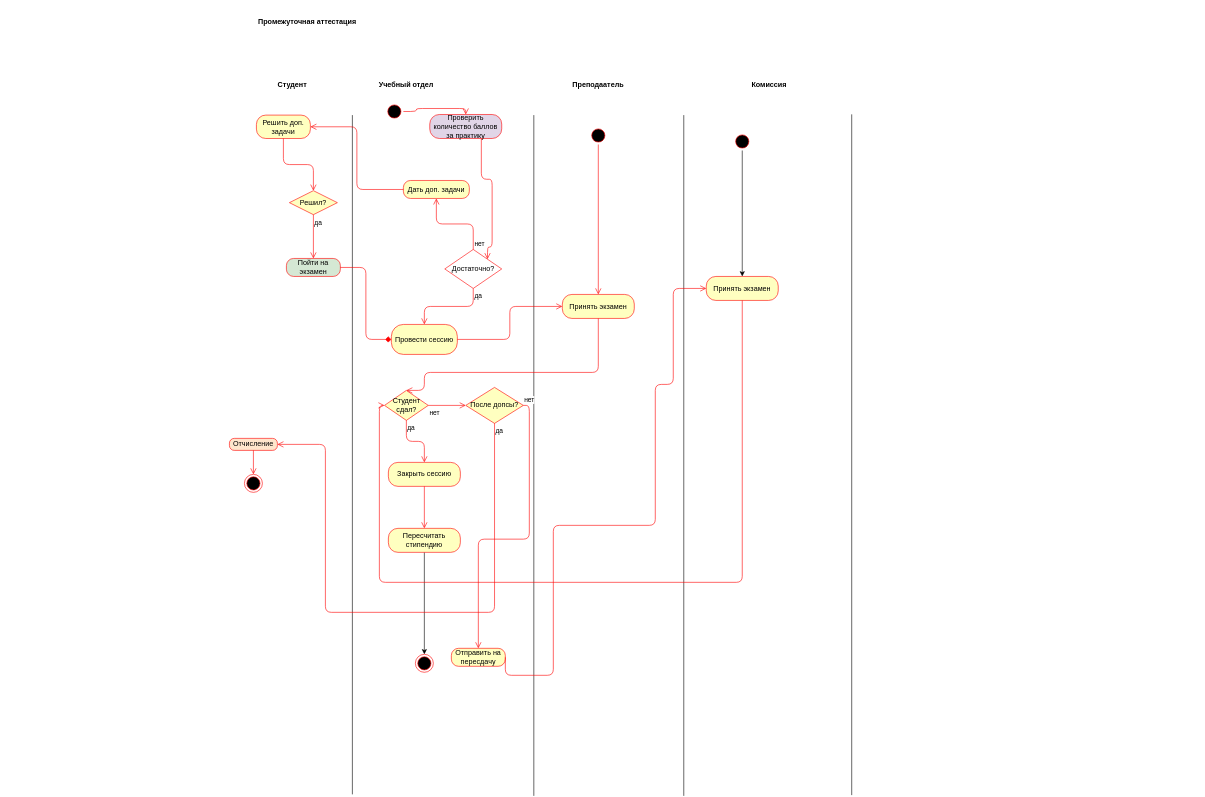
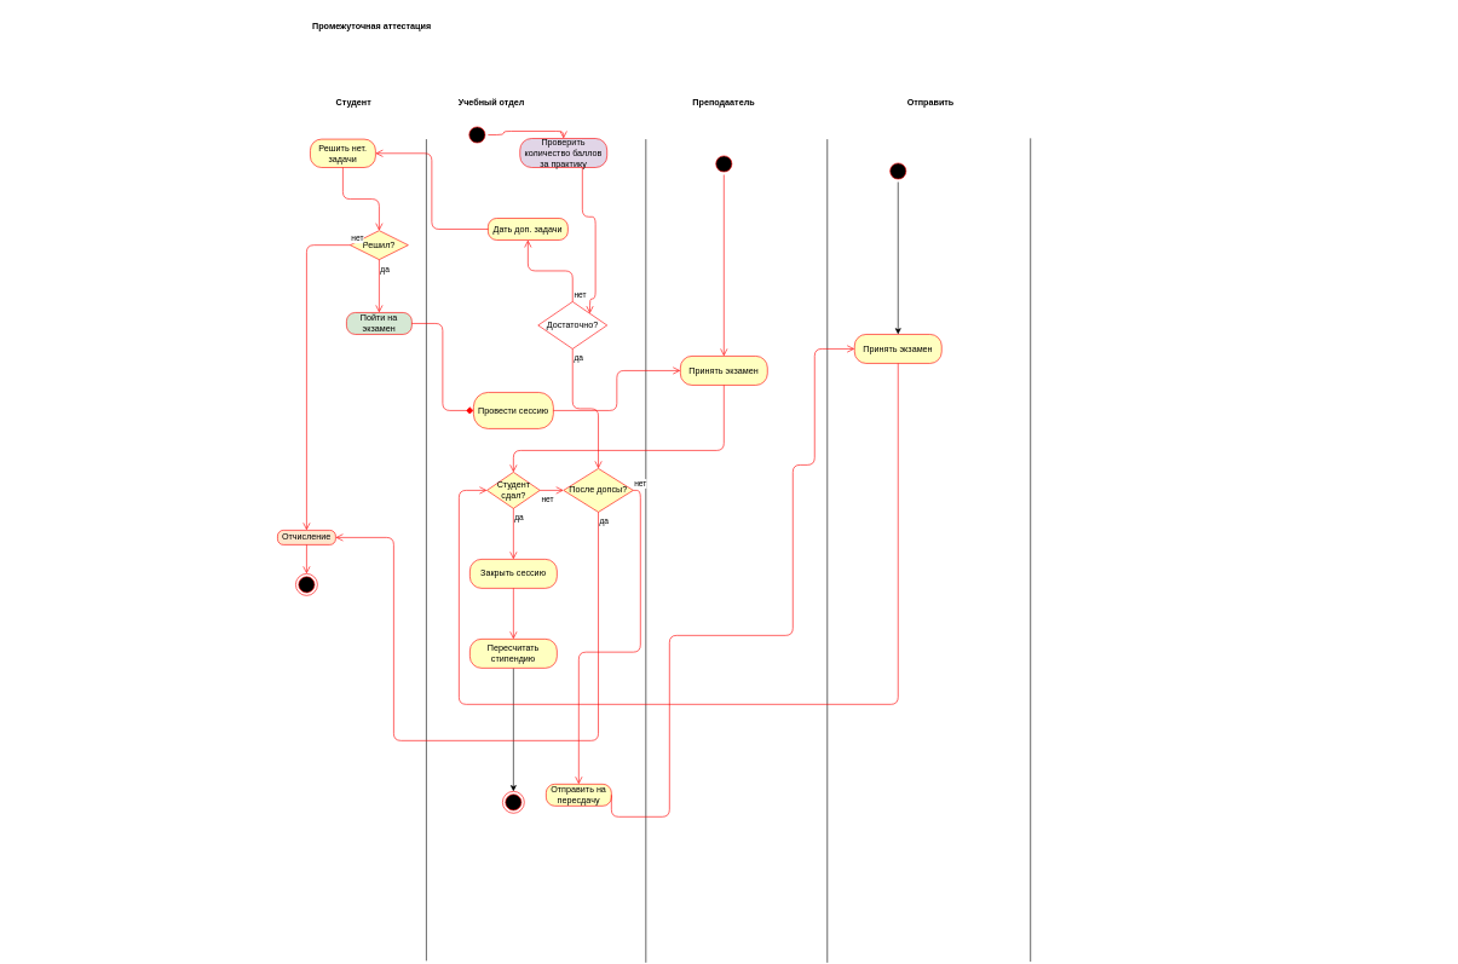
  <mxCell id="0" />
  <mxCell id="1" parent="0" />
  <mxCell id="2" value="" style="ellipse;html=1;shape=startState;fillColor=#000000;strokeColor=#ff0000;" vertex="1" parent="1"><mxGeometry x="642" y="170" width="30" height="30" as="geometry" /></mxCell>
  <mxCell id="3" value="" style="edgeStyle=orthogonalEdgeStyle;html=1;verticalAlign=bottom;endArrow=open;endSize=8;strokeColor=#ff0000;entryX=0.5;entryY=0;entryDx=0;entryDy=0;" edge="1" source="2" parent="1" target="9"><mxGeometry relative="1" as="geometry"><mxPoint x="677" y="240" as="targetPoint" /></mxGeometry></mxCell>
  <mxCell id="4" value="Промежуточная аттестация" style="text;align=center;fontStyle=1;verticalAlign=middle;spacingLeft=3;spacingRight=3;strokeColor=none;rotatable=0;points=[[0,0.5],[1,0.5]];portConstraint=eastwest;" vertex="1" parent="1"><mxGeometry x="427" y="20" width="170" height="30" as="geometry" /></mxCell>
  <mxCell id="5" value="Студент" style="text;align=center;fontStyle=1;verticalAlign=middle;spacingLeft=3;spacingRight=3;strokeColor=none;rotatable=0;points=[[0,0.5],[1,0.5]];portConstraint=eastwest;" vertex="1" parent="1"><mxGeometry x="447" y="124" width="80" height="30" as="geometry" /></mxCell>
  <mxCell id="6" value="Учебный отдел" style="text;align=center;fontStyle=1;verticalAlign=middle;spacingLeft=3;spacingRight=3;strokeColor=none;rotatable=0;points=[[0,0.5],[1,0.5]];portConstraint=eastwest;" vertex="1" parent="1"><mxGeometry x="617" y="124" width="120" height="30" as="geometry" /></mxCell>
  <mxCell id="7" value="" style="line;strokeWidth=1;fillColor=none;align=left;verticalAlign=middle;spacingTop=-1;spacingLeft=3;spacingRight=3;rotatable=0;labelPosition=right;points=[];portConstraint=eastwest;rotation=90;" vertex="1" parent="1"><mxGeometry x="20.75" y="753.25" width="1132.5" height="8" as="geometry" /></mxCell>
  <mxCell id="8" value="" style="line;strokeWidth=1;fillColor=none;align=left;verticalAlign=middle;spacingTop=-1;spacingLeft=3;spacingRight=3;rotatable=0;labelPosition=right;points=[];portConstraint=eastwest;rotation=90;" vertex="1" parent="1"><mxGeometry x="322" y="754.5" width="1135" height="8" as="geometry" /></mxCell>
  <mxCell id="9" value="Проверить количество баллов за практику" style="rounded=1;whiteSpace=wrap;html=1;arcSize=40;fontColor=#000000;fillColor=#e1d5e7;strokeColor=#ff0000;" vertex="1" parent="1"><mxGeometry x="716" y="190" width="120" height="40" as="geometry" /></mxCell>
  <mxCell id="10" value="" style="edgeStyle=orthogonalEdgeStyle;html=1;verticalAlign=bottom;endArrow=open;endSize=8;strokeColor=#ff0000;entryX=1;entryY=0;entryDx=0;entryDy=0;" edge="1" source="9" parent="1" target="11"><mxGeometry relative="1" as="geometry"><mxPoint x="677" y="334" as="targetPoint" /><Array as="points"><mxPoint x="802" y="298" /><mxPoint x="820" y="298" /><mxPoint x="820" y="411" /></Array></mxGeometry></mxCell>
  <mxCell id="11" value="Достаточно?" style="rhombus;whiteSpace=wrap;html=1;fillColor=#ffffff;strokeColor=#ff0000;" vertex="1" parent="1"><mxGeometry x="741" y="415" width="95" height="65" as="geometry" /></mxCell>
  <mxCell id="12" value="нет" style="edgeStyle=orthogonalEdgeStyle;html=1;align=left;verticalAlign=bottom;endArrow=open;endSize=8;strokeColor=#ff0000;" edge="1" source="11" parent="1" target="15"><mxGeometry x="-1" relative="1" as="geometry"><mxPoint x="472" y="340" as="targetPoint" /></mxGeometry></mxCell>
- <mxCell id="13" value="да" style="edgeStyle=orthogonalEdgeStyle;html=1;align=left;verticalAlign=top;endArrow=open;endSize=8;strokeColor=#ff0000;entryX=0.5;entryY=0;entryDx=0;entryDy=0;" edge="1" source="11" parent="1" target="27"><mxGeometry x="-1" relative="1" as="geometry"><mxPoint x="682" y="520" as="targetPoint" /></mxGeometry></mxCell>
+ <mxCell id="13" value="да" style="edgeStyle=orthogonalEdgeStyle;html=1;align=left;verticalAlign=top;endArrow=open;endSize=8;strokeColor=#ff0000;" edge="1" source="11" parent="1" target="49"><mxGeometry x="-1" relative="1" as="geometry"><mxPoint x="682" y="520" as="targetPoint" /></mxGeometry></mxCell>
  <mxCell id="14" value="Преподаатель" style="text;align=center;fontStyle=1;verticalAlign=middle;spacingLeft=3;spacingRight=3;strokeColor=none;rotatable=0;points=[[0,0.5],[1,0.5]];portConstraint=eastwest;" vertex="1" parent="1"><mxGeometry x="937" y="124" width="120" height="30" as="geometry" /></mxCell>
  <mxCell id="15" value="Дать доп. задачи" style="rounded=1;whiteSpace=wrap;html=1;arcSize=40;fontColor=#000000;fillColor=#ffffc0;strokeColor=#ff0000;" vertex="1" parent="1"><mxGeometry x="672" y="300" width="110" height="30" as="geometry" /></mxCell>
  <mxCell id="16" value="" style="edgeStyle=orthogonalEdgeStyle;html=1;verticalAlign=bottom;endArrow=open;endSize=8;strokeColor=#ff0000;entryX=1;entryY=0.5;entryDx=0;entryDy=0;" edge="1" source="15" parent="1" target="17"><mxGeometry relative="1" as="geometry"><mxPoint x="492" y="210" as="targetPoint" /></mxGeometry></mxCell>
- <mxCell id="17" value="Решить доп. задачи" style="rounded=1;whiteSpace=wrap;html=1;arcSize=40;fontColor=#000000;fillColor=#ffffc0;strokeColor=#ff0000;" vertex="1" parent="1"><mxGeometry x="427" y="191" width="90" height="39" as="geometry" /></mxCell>
+ <mxCell id="17" value="Решить нет. задачи" style="rounded=1;whiteSpace=wrap;html=1;arcSize=40;fontColor=#000000;fillColor=#ffffc0;strokeColor=#ff0000;" vertex="1" parent="1"><mxGeometry x="427" y="191" width="90" height="39" as="geometry" /></mxCell>
  <mxCell id="18" value="" style="edgeStyle=orthogonalEdgeStyle;html=1;verticalAlign=bottom;endArrow=open;endSize=8;strokeColor=#ff0000;entryX=0.5;entryY=0;entryDx=0;entryDy=0;" edge="1" source="17" parent="1" target="19"><mxGeometry relative="1" as="geometry"><mxPoint x="472" y="380" as="targetPoint" /></mxGeometry></mxCell>
  <mxCell id="19" value="Решил?" style="rhombus;whiteSpace=wrap;html=1;fillColor=#ffffc0;strokeColor=#ff0000;" vertex="1" parent="1"><mxGeometry x="482" y="317" width="80" height="40" as="geometry" /></mxCell>
+ <mxCell id="20" value="нет" style="edgeStyle=orthogonalEdgeStyle;html=1;align=left;verticalAlign=bottom;endArrow=open;endSize=8;strokeColor=#ff0000;entryX=0.5;entryY=0;entryDx=0;entryDy=0;" edge="1" source="19" parent="1" target="23"><mxGeometry x="-1" relative="1" as="geometry"><mxPoint x="532" y="450" as="targetPoint" /></mxGeometry></mxCell>
  <mxCell id="21" value="да" style="edgeStyle=orthogonalEdgeStyle;html=1;align=left;verticalAlign=top;endArrow=open;endSize=8;strokeColor=#ff0000;entryX=0.5;entryY=0;entryDx=0;entryDy=0;" edge="1" source="19" parent="1" target="25"><mxGeometry x="-1" relative="1" as="geometry"><mxPoint x="522" y="410" as="targetPoint" /></mxGeometry></mxCell>
  <mxCell id="22" value="" style="ellipse;html=1;shape=endState;fillColor=#000000;strokeColor=#ff0000;" vertex="1" parent="1"><mxGeometry x="407" y="790" width="30" height="30" as="geometry" /></mxCell>
  <mxCell id="23" value="Отчисление" style="rounded=1;whiteSpace=wrap;html=1;arcSize=40;fontColor=#000000;fillColor=#ffe6cc;strokeColor=#ff0000;" vertex="1" parent="1"><mxGeometry x="382" y="730" width="80" height="20" as="geometry" /></mxCell>
  <mxCell id="24" value="" style="edgeStyle=orthogonalEdgeStyle;html=1;verticalAlign=bottom;endArrow=open;endSize=8;strokeColor=#ff0000;entryX=0.5;entryY=0;entryDx=0;entryDy=0;" edge="1" source="23" parent="1" target="22"><mxGeometry relative="1" as="geometry"><mxPoint x="597" y="840" as="targetPoint" /></mxGeometry></mxCell>
  <mxCell id="25" value="Пойти на экзамен" style="rounded=1;whiteSpace=wrap;html=1;arcSize=40;fontColor=#000000;fillColor=#d5e8d4;strokeColor=#ff0000;" vertex="1" parent="1"><mxGeometry x="477" y="430" width="90" height="30" as="geometry" /></mxCell>
  <mxCell id="26" value="" style="edgeStyle=orthogonalEdgeStyle;html=1;verticalAlign=bottom;endArrow=diamond;endSize=8;strokeColor=#ff0000;entryX=0;entryY=0.5;entryDx=0;entryDy=0;" edge="1" source="25" parent="1" target="27"><mxGeometry relative="1" as="geometry"><mxPoint x="532" y="530" as="targetPoint" /></mxGeometry></mxCell>
  <mxCell id="27" value="Провести сессию" style="rounded=1;whiteSpace=wrap;html=1;arcSize=40;fontColor=#000000;fillColor=#ffffc0;strokeColor=#ff0000;" vertex="1" parent="1"><mxGeometry x="652" y="540" width="110" height="50" as="geometry" /></mxCell>
  <mxCell id="28" value="" style="edgeStyle=orthogonalEdgeStyle;html=1;verticalAlign=bottom;endArrow=open;endSize=8;strokeColor=#ff0000;entryX=0;entryY=0.5;entryDx=0;entryDy=0;" edge="1" source="27" parent="1" target="39"><mxGeometry relative="1" as="geometry"><mxPoint x="692" y="650" as="targetPoint" /></mxGeometry></mxCell>
- <mxCell id="29" value="Студент сдал?" style="rhombus;whiteSpace=wrap;html=1;fillColor=#ffffc0;strokeColor=#ff0000;" vertex="1" parent="1"><mxGeometry x="640.5" y="650" width="73" height="50" as="geometry" /></mxCell>
+ <mxCell id="29" value="Студент сдал?" style="rhombus;whiteSpace=wrap;html=1;fillColor=#ffffc0;strokeColor=#ff0000;" vertex="1" parent="1"><mxGeometry x="670.5" y="650" width="73" height="50" as="geometry" /></mxCell>
  <mxCell id="30" value="да" style="edgeStyle=orthogonalEdgeStyle;html=1;align=left;verticalAlign=top;endArrow=open;endSize=8;strokeColor=#ff0000;entryX=0.5;entryY=0;entryDx=0;entryDy=0;" edge="1" source="29" parent="1" target="31"><mxGeometry x="-1" relative="1" as="geometry"><mxPoint x="739" y="780" as="targetPoint" /></mxGeometry></mxCell>
  <mxCell id="31" value="Закрыть сессию" style="rounded=1;whiteSpace=wrap;html=1;arcSize=40;fontColor=#000000;fillColor=#ffffc0;strokeColor=#ff0000;" vertex="1" parent="1"><mxGeometry x="647" y="770" width="120" height="40" as="geometry" /></mxCell>
  <mxCell id="32" value="" style="edgeStyle=orthogonalEdgeStyle;html=1;verticalAlign=bottom;endArrow=open;endSize=8;strokeColor=#ff0000;entryX=0.5;entryY=0;entryDx=0;entryDy=0;" edge="1" source="31" parent="1" target="34"><mxGeometry relative="1" as="geometry"><mxPoint x="732" y="890" as="targetPoint" /></mxGeometry></mxCell>
  <mxCell id="33" style="edgeStyle=orthogonalEdgeStyle;rounded=0;orthogonalLoop=1;jettySize=auto;html=1;entryX=0.5;entryY=0;entryDx=0;entryDy=0;" edge="1" parent="1" source="34" target="52"><mxGeometry relative="1" as="geometry" /></mxCell>
  <mxCell id="34" value="Пересчитать стипендию" style="rounded=1;whiteSpace=wrap;html=1;arcSize=40;fontColor=#000000;fillColor=#ffffc0;strokeColor=#ff0000;" vertex="1" parent="1"><mxGeometry x="647" y="880" width="120" height="40" as="geometry" /></mxCell>
  <mxCell id="35" value="" style="line;strokeWidth=1;fillColor=none;align=left;verticalAlign=middle;spacingTop=-1;spacingLeft=3;spacingRight=3;rotatable=0;labelPosition=right;points=[];portConstraint=eastwest;rotation=90;" vertex="1" parent="1"><mxGeometry x="572" y="754.5" width="1135" height="8" as="geometry" /></mxCell>
  <mxCell id="36" value="" style="line;strokeWidth=1;fillColor=none;align=left;verticalAlign=middle;spacingTop=-1;spacingLeft=3;spacingRight=3;rotatable=0;labelPosition=right;points=[];portConstraint=eastwest;rotation=90;" vertex="1" parent="1"><mxGeometry x="852" y="753.25" width="1135" height="8" as="geometry" /></mxCell>
  <mxCell id="37" value="" style="ellipse;html=1;shape=startState;fillColor=#000000;strokeColor=#ff0000;" vertex="1" parent="1"><mxGeometry x="982" y="210" width="30" height="30" as="geometry" /></mxCell>
  <mxCell id="38" value="" style="edgeStyle=orthogonalEdgeStyle;html=1;verticalAlign=bottom;endArrow=open;endSize=8;strokeColor=#ff0000;entryX=0.5;entryY=0;entryDx=0;entryDy=0;" edge="1" source="37" parent="1" target="39"><mxGeometry relative="1" as="geometry"><mxPoint x="997" y="300" as="targetPoint" /></mxGeometry></mxCell>
  <mxCell id="39" value="Принять экзамен" style="rounded=1;whiteSpace=wrap;html=1;arcSize=40;fontColor=#000000;fillColor=#ffffc0;strokeColor=#ff0000;" vertex="1" parent="1"><mxGeometry x="937" y="490" width="120" height="40" as="geometry" /></mxCell>
  <mxCell id="40" value="" style="edgeStyle=orthogonalEdgeStyle;html=1;verticalAlign=bottom;endArrow=open;endSize=8;strokeColor=#ff0000;entryX=0.5;entryY=0;entryDx=0;entryDy=0;" edge="1" source="39" parent="1" target="29"><mxGeometry relative="1" as="geometry"><mxPoint x="1032" y="760" as="targetPoint" /><Array as="points"><mxPoint x="997" y="620" /><mxPoint x="707" y="620" /></Array></mxGeometry></mxCell>
- <mxCell id="41" value="Комиссия" style="text;align=center;fontStyle=1;verticalAlign=middle;spacingLeft=3;spacingRight=3;strokeColor=none;rotatable=0;points=[[0,0.5],[1,0.5]];portConstraint=eastwest;" vertex="1" parent="1"><mxGeometry x="1222" y="124" width="120" height="30" as="geometry" /></mxCell>
+ <mxCell id="41" value="Отправить" style="text;align=center;fontStyle=1;verticalAlign=middle;spacingLeft=3;spacingRight=3;strokeColor=none;rotatable=0;points=[[0,0.5],[1,0.5]];portConstraint=eastwest;" vertex="1" parent="1"><mxGeometry x="1222" y="124" width="120" height="30" as="geometry" /></mxCell>
  <mxCell id="42" value="Принять экзамен" style="rounded=1;whiteSpace=wrap;html=1;arcSize=40;fontColor=#000000;fillColor=#ffffc0;strokeColor=#ff0000;" vertex="1" parent="1"><mxGeometry x="1177" y="460" width="120" height="40" as="geometry" /></mxCell>
  <mxCell id="43" value="" style="edgeStyle=orthogonalEdgeStyle;html=1;verticalAlign=bottom;endArrow=open;endSize=8;strokeColor=#ff0000;entryX=0;entryY=0.5;entryDx=0;entryDy=0;" edge="1" source="42" parent="1" target="29"><mxGeometry relative="1" as="geometry"><mxPoint x="1262" y="580" as="targetPoint" /><Array as="points"><mxPoint x="1237" y="970" /><mxPoint x="632" y="970" /><mxPoint x="632" y="675" /></Array></mxGeometry></mxCell>
  <mxCell id="44" style="edgeStyle=orthogonalEdgeStyle;rounded=0;orthogonalLoop=1;jettySize=auto;html=1;entryX=0.5;entryY=0;entryDx=0;entryDy=0;" edge="1" parent="1" source="45" target="42"><mxGeometry relative="1" as="geometry" /></mxCell>
  <mxCell id="45" value="" style="ellipse;html=1;shape=startState;fillColor=#000000;strokeColor=#ff0000;" vertex="1" parent="1"><mxGeometry x="1222" y="220" width="30" height="30" as="geometry" /></mxCell>
  <mxCell id="46" value="Отправить на пересдачу" style="rounded=1;whiteSpace=wrap;html=1;arcSize=40;fontColor=#000000;fillColor=#ffffc0;strokeColor=#ff0000;" vertex="1" parent="1"><mxGeometry x="752" y="1080" width="90" height="30" as="geometry" /></mxCell>
  <mxCell id="47" value="" style="edgeStyle=orthogonalEdgeStyle;html=1;verticalAlign=bottom;endArrow=open;endSize=8;strokeColor=#ff0000;entryX=0;entryY=0.5;entryDx=0;entryDy=0;exitX=1;exitY=0.5;exitDx=0;exitDy=0;" edge="1" source="46" parent="1" target="42"><mxGeometry relative="1" as="geometry"><mxPoint x="892" y="790" as="targetPoint" /><Array as="points"><mxPoint x="922" y="1125" /><mxPoint x="922" y="875" /><mxPoint x="1092" y="875" /><mxPoint x="1092" y="640" /><mxPoint x="1122" y="640" /><mxPoint x="1122" y="480" /></Array></mxGeometry></mxCell>
  <mxCell id="48" value="нет" style="edgeStyle=orthogonalEdgeStyle;html=1;align=left;verticalAlign=top;endArrow=open;endSize=8;strokeColor=#ff0000;entryX=0;entryY=0.5;entryDx=0;entryDy=0;exitX=1;exitY=0.5;exitDx=0;exitDy=0;" edge="1" parent="1" source="29" target="49"><mxGeometry x="-1" relative="1" as="geometry"><mxPoint x="717" y="780" as="targetPoint" /><mxPoint x="717" y="710" as="sourcePoint" /><Array as="points" /></mxGeometry></mxCell>
  <mxCell id="49" value="После допсы?" style="rhombus;whiteSpace=wrap;html=1;fillColor=#ffffc0;strokeColor=#ff0000;" vertex="1" parent="1"><mxGeometry x="776" y="645" width="96" height="60" as="geometry" /></mxCell>
  <mxCell id="50" value="нет" style="edgeStyle=orthogonalEdgeStyle;html=1;align=left;verticalAlign=bottom;endArrow=open;endSize=8;strokeColor=#ff0000;entryX=0.5;entryY=0;entryDx=0;entryDy=0;" edge="1" source="49" parent="1" target="46"><mxGeometry x="-1" relative="1" as="geometry"><mxPoint x="1062" y="720" as="targetPoint" /><Array as="points"><mxPoint x="882" y="675" /><mxPoint x="882" y="898" /><mxPoint x="797" y="898" /></Array></mxGeometry></mxCell>
  <mxCell id="51" value="да" style="edgeStyle=orthogonalEdgeStyle;html=1;align=left;verticalAlign=top;endArrow=open;endSize=8;strokeColor=#ff0000;entryX=1;entryY=0.5;entryDx=0;entryDy=0;" edge="1" source="49" parent="1" target="23"><mxGeometry x="-1" relative="1" as="geometry"><mxPoint x="824" y="810" as="targetPoint" /><Array as="points"><mxPoint x="824" y="1020" /><mxPoint x="542" y="1020" /><mxPoint x="542" y="740" /></Array></mxGeometry></mxCell>
  <mxCell id="52" value="" style="ellipse;html=1;shape=endState;fillColor=#000000;strokeColor=#ff0000;" vertex="1" parent="1"><mxGeometry x="692" y="1090" width="30" height="30" as="geometry" /></mxCell>
